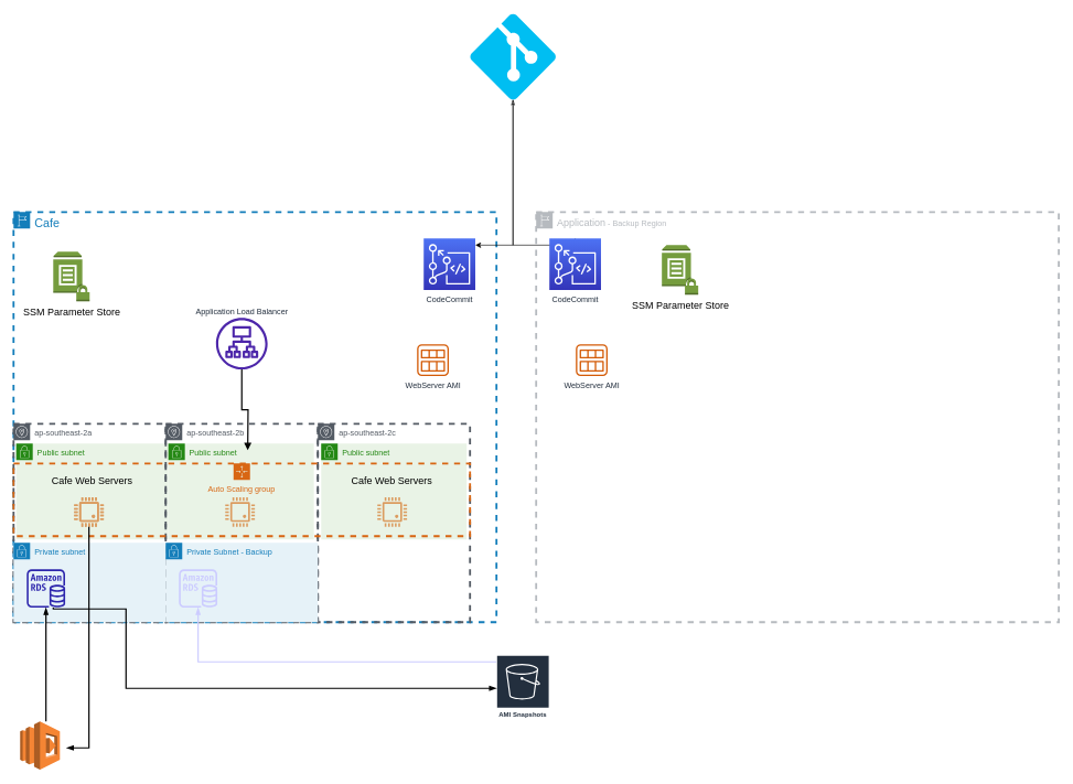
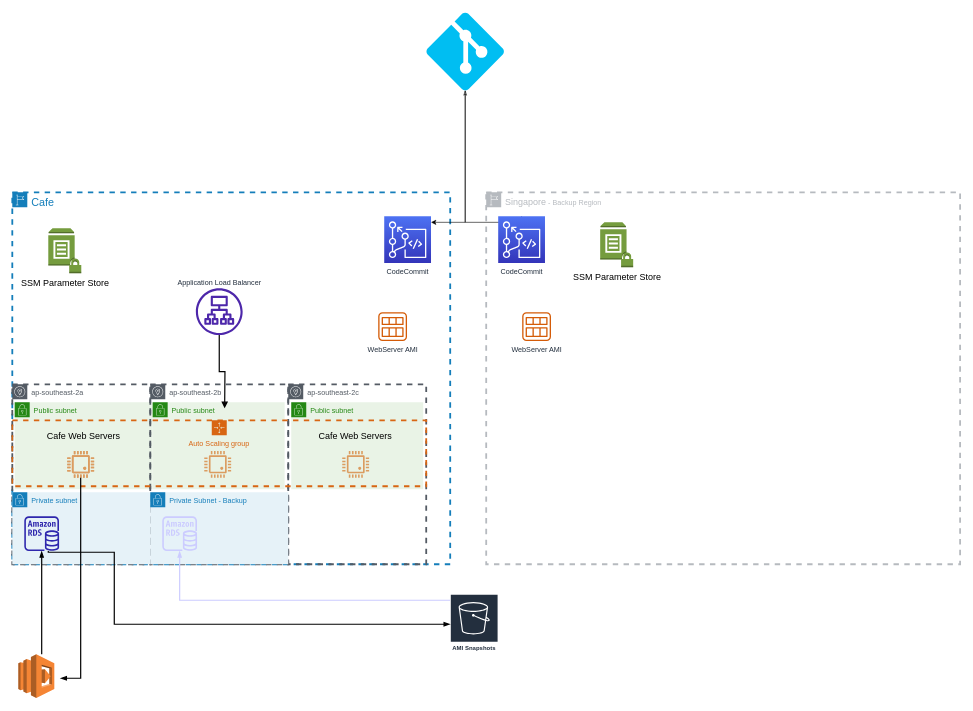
  <mxCell id="0" />
  <mxCell id="1" value="Subnets" style="" parent="0" />
  <mxCell id="2" value="Public subnet" style="points=[[0,0],[0.25,0],[0.5,0],[0.75,0],[1,0],[1,0.25],[1,0.5],[1,0.75],[1,1],[0.75,1],[0.5,1],[0.25,1],[0,1],[0,0.75],[0,0.5],[0,0.25]];outlineConnect=0;gradientColor=none;html=1;whiteSpace=wrap;fontSize=12;fontStyle=0;container=1;pointerEvents=0;collapsible=0;recursiveResize=0;shape=mxgraph.aws4.group;grIcon=mxgraph.aws4.group_security_group;grStroke=0;strokeColor=#248814;fillColor=#E9F3E6;verticalAlign=top;align=left;spacingLeft=30;fontColor=#248814;dashed=0;strokeWidth=3;" vertex="1" parent="1"><mxGeometry x="24" y="670" width="230" height="145" as="geometry" /></mxCell>
  <mxCell id="3" value="" style="pointerEvents=1;shadow=0;dashed=0;html=1;strokeColor=none;fillColor=#DB9C60;labelPosition=center;verticalLabelPosition=bottom;verticalAlign=top;align=center;outlineConnect=0;shape=mxgraph.veeam.cpu;strokeWidth=3;fontSize=15;" vertex="1" parent="2"><mxGeometry x="87.6" y="81" width="44.8" height="44.8" as="geometry" /></mxCell>
  <mxCell id="4" value="Cafe Web Servers" style="text;html=1;strokeColor=none;fillColor=none;align=center;verticalAlign=middle;whiteSpace=wrap;rounded=0;strokeWidth=3;fontSize=15;" vertex="1" parent="2"><mxGeometry x="40" y="40" width="150" height="30" as="geometry" /></mxCell>
  <mxCell id="5" value="Public subnet" style="points=[[0,0],[0.25,0],[0.5,0],[0.75,0],[1,0],[1,0.25],[1,0.5],[1,0.75],[1,1],[0.75,1],[0.5,1],[0.25,1],[0,1],[0,0.75],[0,0.5],[0,0.25]];outlineConnect=0;gradientColor=none;html=1;whiteSpace=wrap;fontSize=12;fontStyle=0;container=1;pointerEvents=0;collapsible=0;recursiveResize=0;shape=mxgraph.aws4.group;grIcon=mxgraph.aws4.group_security_group;grStroke=0;strokeColor=#248814;fillColor=#E9F3E6;verticalAlign=top;align=left;spacingLeft=30;fontColor=#248814;dashed=0;strokeWidth=3;" vertex="1" parent="1"><mxGeometry x="254" y="670" width="220" height="145" as="geometry" /></mxCell>
  <mxCell id="6" value="Public subnet" style="points=[[0,0],[0.25,0],[0.5,0],[0.75,0],[1,0],[1,0.25],[1,0.5],[1,0.75],[1,1],[0.75,1],[0.5,1],[0.25,1],[0,1],[0,0.75],[0,0.5],[0,0.25]];outlineConnect=0;gradientColor=none;html=1;whiteSpace=wrap;fontSize=12;fontStyle=0;container=1;pointerEvents=0;collapsible=0;recursiveResize=0;shape=mxgraph.aws4.group;grIcon=mxgraph.aws4.group_security_group;grStroke=0;strokeColor=#248814;fillColor=#E9F3E6;verticalAlign=top;align=left;spacingLeft=30;fontColor=#248814;dashed=0;strokeWidth=3;" vertex="1" parent="1"><mxGeometry x="485" y="670" width="220" height="145" as="geometry" /></mxCell>
  <mxCell id="7" value="" style="pointerEvents=1;shadow=0;dashed=0;html=1;strokeColor=none;fillColor=#DB9C60;labelPosition=center;verticalLabelPosition=bottom;verticalAlign=top;align=center;outlineConnect=0;shape=mxgraph.veeam.cpu;strokeWidth=3;fontSize=15;" vertex="1" parent="6"><mxGeometry x="85" y="81" width="44.8" height="44.8" as="geometry" /></mxCell>
  <mxCell id="8" value="Cafe Web Servers" style="text;html=1;strokeColor=none;fillColor=none;align=center;verticalAlign=middle;whiteSpace=wrap;rounded=0;strokeWidth=3;fontSize=15;" vertex="1" parent="6"><mxGeometry x="32.4" y="40" width="150" height="30" as="geometry" /></mxCell>
  <mxCell id="9" value="" style="pointerEvents=1;shadow=0;dashed=0;html=1;strokeColor=none;fillColor=#DB9C60;labelPosition=center;verticalLabelPosition=bottom;verticalAlign=top;align=center;outlineConnect=0;shape=mxgraph.veeam.cpu;strokeWidth=3;fontSize=15;" vertex="1" parent="1"><mxGeometry x="340" y="751" width="44.8" height="44.8" as="geometry" /></mxCell>
  <mxCell id="10" style="" parent="0" />
- <mxCell id="11" value="&lt;font style=&quot;font-size: 15px;&quot;&gt;Application&lt;/font&gt; - Backup Region" style="sketch=0;outlineConnect=0;gradientColor=none;html=1;whiteSpace=wrap;fontSize=12;fontStyle=0;shape=mxgraph.aws4.group;grIcon=mxgraph.aws4.group_region;strokeColor=#B6BABF;fillColor=none;verticalAlign=top;align=left;spacingLeft=30;fontColor=#B6BABF;dashed=1;strokeWidth=3;" vertex="1" parent="10"><mxGeometry x="810" y="320" width="790" height="620" as="geometry" /></mxCell>
+ <mxCell id="11" value="&lt;font style=&quot;font-size: 15px;&quot;&gt;Singapore&lt;/font&gt; - Backup Region" style="sketch=0;outlineConnect=0;gradientColor=none;html=1;whiteSpace=wrap;fontSize=12;fontStyle=0;shape=mxgraph.aws4.group;grIcon=mxgraph.aws4.group_region;strokeColor=#B6BABF;fillColor=none;verticalAlign=top;align=left;spacingLeft=30;fontColor=#B6BABF;dashed=1;strokeWidth=3;" vertex="1" parent="10"><mxGeometry x="810" y="320" width="790" height="620" as="geometry" /></mxCell>
  <mxCell id="12" value="&lt;font style=&quot;font-size: 18px;&quot;&gt;Cafe&lt;/font&gt;" style="points=[[0,0],[0.25,0],[0.5,0],[0.75,0],[1,0],[1,0.25],[1,0.5],[1,0.75],[1,1],[0.75,1],[0.5,1],[0.25,1],[0,1],[0,0.75],[0,0.5],[0,0.25]];outlineConnect=0;gradientColor=none;html=1;whiteSpace=wrap;fontSize=12;fontStyle=0;container=1;pointerEvents=0;collapsible=0;recursiveResize=0;shape=mxgraph.aws4.group;grIcon=mxgraph.aws4.group_region;strokeColor=#147EBA;fillColor=none;verticalAlign=top;align=left;spacingLeft=30;fontColor=#147EBA;dashed=1;strokeWidth=3;" vertex="1" parent="10"><mxGeometry x="20" y="320" width="730" height="620" as="geometry" /></mxCell>
  <mxCell id="13" value="ap-southeast-2a" style="sketch=0;outlineConnect=0;gradientColor=none;html=1;whiteSpace=wrap;fontSize=12;fontStyle=0;shape=mxgraph.aws4.group;grIcon=mxgraph.aws4.group_availability_zone;strokeColor=#545B64;fillColor=none;verticalAlign=top;align=left;spacingLeft=30;fontColor=#545B64;dashed=1;strokeWidth=3;" vertex="1" parent="12"><mxGeometry y="320" width="230" height="300" as="geometry" /></mxCell>
  <mxCell id="14" value="Application Load Balancer" style="sketch=0;outlineConnect=0;fontColor=#232F3E;gradientColor=none;fillColor=#4D27AA;strokeColor=none;dashed=0;verticalLabelPosition=top;verticalAlign=bottom;align=center;html=1;fontSize=12;fontStyle=0;aspect=fixed;pointerEvents=1;shape=mxgraph.aws4.application_load_balancer;strokeWidth=3;labelPosition=center;" vertex="1" parent="12"><mxGeometry x="306" y="160" width="78" height="78" as="geometry" /></mxCell>
  <mxCell id="15" value="ap-southeast-2c" style="sketch=0;outlineConnect=0;gradientColor=none;html=1;whiteSpace=wrap;fontSize=12;fontStyle=0;shape=mxgraph.aws4.group;grIcon=mxgraph.aws4.group_availability_zone;strokeColor=#545B64;fillColor=none;verticalAlign=top;align=left;spacingLeft=30;fontColor=#545B64;dashed=1;strokeWidth=3;" vertex="1" parent="12"><mxGeometry x="460" y="320" width="230" height="300" as="geometry" /></mxCell>
  <mxCell id="16" value="WebServer AMI" style="sketch=0;outlineConnect=0;fontColor=#232F3E;gradientColor=none;fillColor=#D45B07;strokeColor=none;dashed=0;verticalLabelPosition=bottom;verticalAlign=top;align=center;html=1;fontSize=12;fontStyle=0;aspect=fixed;pointerEvents=1;shape=mxgraph.aws4.ami;strokeWidth=3;" vertex="1" parent="12"><mxGeometry x="610" y="200" width="48" height="48" as="geometry" /></mxCell>
  <mxCell id="17" value="CodeCommit" style="sketch=0;points=[[0,0,0],[0.25,0,0],[0.5,0,0],[0.75,0,0],[1,0,0],[0,1,0],[0.25,1,0],[0.5,1,0],[0.75,1,0],[1,1,0],[0,0.25,0],[0,0.5,0],[0,0.75,0],[1,0.25,0],[1,0.5,0],[1,0.75,0]];outlineConnect=0;fontColor=#232F3E;gradientColor=#4D72F3;gradientDirection=north;fillColor=#3334B9;strokeColor=#ffffff;dashed=0;verticalLabelPosition=bottom;verticalAlign=top;align=center;html=1;fontSize=12;fontStyle=0;aspect=fixed;shape=mxgraph.aws4.resourceIcon;resIcon=mxgraph.aws4.codecommit;strokeWidth=3;" vertex="1" parent="12"><mxGeometry x="620" y="40" width="78" height="78" as="geometry" /></mxCell>
  <mxCell id="18" style="edgeStyle=orthogonalEdgeStyle;rounded=0;orthogonalLoop=1;jettySize=auto;html=1;fontSize=15;startArrow=none;startFill=0;endArrow=block;endFill=1;strokeWidth=2;" edge="1" parent="12" source="14"><mxGeometry relative="1" as="geometry"><mxPoint x="354" y="260" as="sourcePoint" /><mxPoint x="354" y="360" as="targetPoint" /></mxGeometry></mxCell>
  <mxCell id="19" value="ap-southeast-2b" style="sketch=0;outlineConnect=0;gradientColor=none;html=1;whiteSpace=wrap;fontSize=12;fontStyle=0;shape=mxgraph.aws4.group;grIcon=mxgraph.aws4.group_availability_zone;strokeColor=#545B64;fillColor=none;verticalAlign=top;align=left;spacingLeft=30;fontColor=#545B64;dashed=1;strokeWidth=3;" vertex="1" parent="12"><mxGeometry x="230" y="320" width="230" height="300" as="geometry" /></mxCell>
  <mxCell id="20" value="Private subnet" style="points=[[0,0],[0.25,0],[0.5,0],[0.75,0],[1,0],[1,0.25],[1,0.5],[1,0.75],[1,1],[0.75,1],[0.5,1],[0.25,1],[0,1],[0,0.75],[0,0.5],[0,0.25]];outlineConnect=0;gradientColor=none;html=1;whiteSpace=wrap;fontSize=12;fontStyle=0;container=1;pointerEvents=0;collapsible=0;recursiveResize=0;shape=mxgraph.aws4.group;grIcon=mxgraph.aws4.group_security_group;grStroke=0;strokeColor=#147EBA;fillColor=#E6F2F8;verticalAlign=top;align=left;spacingLeft=30;fontColor=#147EBA;dashed=0;strokeWidth=3;" vertex="1" parent="12"><mxGeometry y="500" width="230" height="120" as="geometry" /></mxCell>
  <mxCell id="21" value="Auto Scaling group" style="points=[[0,0],[0.25,0],[0.5,0],[0.75,0],[1,0],[1,0.25],[1,0.5],[1,0.75],[1,1],[0.75,1],[0.5,1],[0.25,1],[0,1],[0,0.75],[0,0.5],[0,0.25]];outlineConnect=0;gradientColor=none;html=1;whiteSpace=wrap;fontSize=12;fontStyle=0;container=1;pointerEvents=0;collapsible=0;recursiveResize=0;shape=mxgraph.aws4.groupCenter;grIcon=mxgraph.aws4.group_auto_scaling_group;grStroke=1;strokeColor=#D86613;fillColor=none;verticalAlign=top;align=center;fontColor=#D86613;dashed=1;spacingTop=25;strokeWidth=3;" vertex="1" parent="12"><mxGeometry y="380" width="690" height="110" as="geometry" /></mxCell>
  <mxCell id="22" value="" style="sketch=0;outlineConnect=0;fontColor=#232F3E;gradientColor=none;fillColor=#2E27AD;strokeColor=none;dashed=0;verticalLabelPosition=bottom;verticalAlign=top;align=center;html=1;fontSize=12;fontStyle=0;aspect=fixed;pointerEvents=1;shape=mxgraph.aws4.rds_instance;strokeWidth=3;" vertex="1" parent="12"><mxGeometry x="20" y="540" width="58" height="58" as="geometry" /></mxCell>
  <mxCell id="23" value="SSM Parameter Store" style="outlineConnect=0;dashed=0;verticalLabelPosition=bottom;verticalAlign=top;align=center;html=1;shape=mxgraph.aws3.parameter_store;fillColor=#759C3E;gradientColor=none;strokeWidth=3;fontSize=15;" vertex="1" parent="12"><mxGeometry x="60" y="60" width="55" height="74.8" as="geometry" /></mxCell>
  <mxCell id="24" value="Private Subnet - Backup" style="points=[[0,0],[0.25,0],[0.5,0],[0.75,0],[1,0],[1,0.25],[1,0.5],[1,0.75],[1,1],[0.75,1],[0.5,1],[0.25,1],[0,1],[0,0.75],[0,0.5],[0,0.25]];outlineConnect=0;gradientColor=none;html=1;whiteSpace=wrap;fontSize=12;fontStyle=0;container=1;pointerEvents=0;collapsible=0;recursiveResize=0;shape=mxgraph.aws4.group;grIcon=mxgraph.aws4.group_security_group;grStroke=0;strokeColor=#147EBA;fillColor=#E6F2F8;verticalAlign=top;align=left;spacingLeft=30;fontColor=#147EBA;dashed=0;strokeWidth=3;" vertex="1" parent="12"><mxGeometry x="230" y="500" width="230.01" height="120" as="geometry" /></mxCell>
  <mxCell id="25" value="" style="sketch=0;outlineConnect=0;fontColor=#232F3E;gradientColor=none;fillColor=#CCCCFF;strokeColor=none;dashed=0;verticalLabelPosition=bottom;verticalAlign=top;align=center;html=1;fontSize=12;fontStyle=0;aspect=fixed;pointerEvents=1;shape=mxgraph.aws4.rds_instance;strokeWidth=3;" vertex="1" parent="12"><mxGeometry x="250" y="540" width="58" height="58" as="geometry" /></mxCell>
  <mxCell id="26" value="WebServer AMI" style="sketch=0;outlineConnect=0;fontColor=#232F3E;gradientColor=none;fillColor=#D45B07;strokeColor=none;dashed=0;verticalLabelPosition=bottom;verticalAlign=top;align=center;html=1;fontSize=12;fontStyle=0;aspect=fixed;pointerEvents=1;shape=mxgraph.aws4.ami;strokeWidth=3;" vertex="1" parent="10"><mxGeometry x="870" y="520" width="48" height="48" as="geometry" /></mxCell>
  <mxCell id="27" style="edgeStyle=orthogonalEdgeStyle;rounded=0;orthogonalLoop=1;jettySize=auto;html=1;entryX=0.5;entryY=0;entryDx=0;entryDy=0;entryPerimeter=0;fontSize=15;endArrow=none;endFill=0;" edge="1" parent="10" source="29" target="30"><mxGeometry relative="1" as="geometry"><Array as="points"><mxPoint x="775" y="370" /></Array></mxGeometry></mxCell>
  <mxCell id="28" style="edgeStyle=orthogonalEdgeStyle;rounded=0;orthogonalLoop=1;jettySize=auto;html=1;fontSize=15;startArrow=classicThin;startFill=0;" edge="1" parent="10" source="29" target="17"><mxGeometry relative="1" as="geometry"><Array as="points"><mxPoint x="775" y="370" /></Array></mxGeometry></mxCell>
  <mxCell id="29" value="" style="verticalLabelPosition=bottom;html=1;verticalAlign=top;align=center;strokeColor=none;fillColor=#00BEF2;shape=mxgraph.azure.git_repository;strokeWidth=3;fontSize=15;" vertex="1" parent="10"><mxGeometry x="710" y="20" width="130" height="130" as="geometry" /></mxCell>
  <mxCell id="30" value="CodeCommit" style="sketch=0;points=[[0,0,0],[0.25,0,0],[0.5,0,0],[0.75,0,0],[1,0,0],[0,1,0],[0.25,1,0],[0.5,1,0],[0.75,1,0],[1,1,0],[0,0.25,0],[0,0.5,0],[0,0.75,0],[1,0.25,0],[1,0.5,0],[1,0.75,0]];outlineConnect=0;fontColor=#232F3E;gradientColor=#4D72F3;gradientDirection=north;fillColor=#3334B9;strokeColor=#ffffff;dashed=0;verticalLabelPosition=bottom;verticalAlign=top;align=center;html=1;fontSize=12;fontStyle=0;aspect=fixed;shape=mxgraph.aws4.resourceIcon;resIcon=mxgraph.aws4.codecommit;strokeWidth=3;" vertex="1" parent="10"><mxGeometry x="830" y="360" width="78" height="78" as="geometry" /></mxCell>
  <mxCell id="31" value="" style="pointerEvents=1;shadow=0;dashed=0;html=1;strokeColor=none;fillColor=#DB9C60;labelPosition=center;verticalLabelPosition=bottom;verticalAlign=top;align=center;outlineConnect=0;shape=mxgraph.veeam.cpu;strokeWidth=3;fontSize=15;" vertex="1" parent="10"><mxGeometry x="111.6" y="751" width="44.8" height="44.8" as="geometry" /></mxCell>
  <mxCell id="32" value="RDS" parent="0" />
  <mxCell id="33" value="SSM Parameter Store" style="outlineConnect=0;dashed=0;verticalLabelPosition=bottom;verticalAlign=top;align=center;html=1;shape=mxgraph.aws3.parameter_store;fillColor=#759C3E;gradientColor=none;strokeWidth=3;fontSize=15;" vertex="1" parent="32"><mxGeometry x="1000" y="370" width="55" height="74.8" as="geometry" /></mxCell>
  <mxCell id="34" style="edgeStyle=orthogonalEdgeStyle;rounded=0;orthogonalLoop=1;jettySize=auto;html=1;strokeWidth=2;fontSize=15;startArrow=none;startFill=0;endArrow=blockThin;endFill=1;strokeColor=#CCCCFF;" edge="1" parent="32" source="35" target="25"><mxGeometry relative="1" as="geometry"><Array as="points"><mxPoint x="299" y="1000" /></Array></mxGeometry></mxCell>
  <mxCell id="35" value="AMI Snapshots" style="sketch=0;outlineConnect=0;fontColor=#232F3E;gradientColor=none;strokeColor=#ffffff;fillColor=#232F3E;dashed=0;verticalLabelPosition=middle;verticalAlign=bottom;align=center;html=1;whiteSpace=wrap;fontSize=10;fontStyle=1;spacing=3;shape=mxgraph.aws4.productIcon;prIcon=mxgraph.aws4.s3;strokeWidth=3;" vertex="1" parent="32"><mxGeometry x="750" y="990" width="80" height="100" as="geometry" /></mxCell>
  <mxCell id="36" style="edgeStyle=orthogonalEdgeStyle;rounded=0;orthogonalLoop=1;jettySize=auto;html=1;strokeWidth=2;fontSize=15;startArrow=none;startFill=0;endArrow=blockThin;endFill=1;" edge="1" parent="32" source="37" target="22"><mxGeometry relative="1" as="geometry"><Array as="points"><mxPoint x="69" y="1050" /><mxPoint x="69" y="1050" /></Array></mxGeometry></mxCell>
  <mxCell id="37" value="" style="outlineConnect=0;dashed=0;verticalLabelPosition=bottom;verticalAlign=top;align=center;html=1;shape=mxgraph.aws3.lambda;fillColor=#F58534;gradientColor=none;strokeWidth=3;fontSize=15;" vertex="1" parent="32"><mxGeometry x="30" y="1090" width="60.05" height="73" as="geometry" /></mxCell>
  <mxCell id="38" style="edgeStyle=orthogonalEdgeStyle;rounded=0;orthogonalLoop=1;jettySize=auto;html=1;strokeWidth=2;fontSize=15;startArrow=none;startFill=0;endArrow=blockThin;endFill=1;" edge="1" parent="32" source="22" target="35"><mxGeometry relative="1" as="geometry"><Array as="points"><mxPoint x="80" y="920" /><mxPoint x="190" y="920" /></Array></mxGeometry></mxCell>
  <mxCell id="39" style="edgeStyle=orthogonalEdgeStyle;rounded=0;orthogonalLoop=1;jettySize=auto;html=1;strokeWidth=2;fontSize=15;startArrow=none;startFill=0;endArrow=blockThin;endFill=1;" edge="1" parent="32" source="31"><mxGeometry relative="1" as="geometry"><mxPoint x="100" y="1130" as="targetPoint" /><Array as="points"><mxPoint x="134" y="1130" /></Array></mxGeometry></mxCell>
